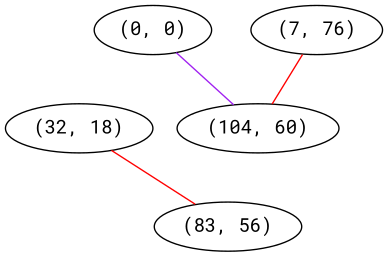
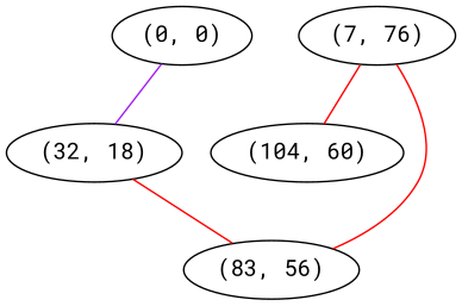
  graph {
    fontname="Roboto Mono"
    node [fontname="Roboto Mono"]
    edge [color=red fontname="Roboto Mono" weight=1]
    "(0, 0)"
    "(32, 18)"
    "(83, 56)"
    "(7, 76)"
    "(104, 60)"
-   "(0, 0)" -- "(104, 60)" [color=purple weight=4]
+   "(0, 0)" -- "(32, 18)" [color=purple weight=4]
    "(32, 18)" -- "(83, 56)"
+   "(7, 76)" -- "(83, 56)"
    "(7, 76)" -- "(104, 60)"
  }
